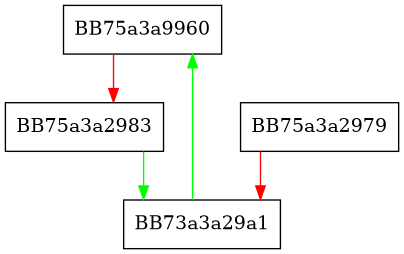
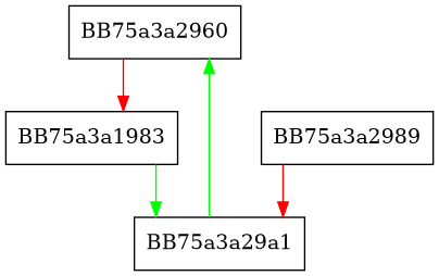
  digraph {
    splines=ortho
    node [shape=box]
    edge [color=red]
-   BB75a3a2960 [label=BB75a3a9960]
-   BB75a3a2983
-   BB75a3a29a1 [label=BB73a3a29a1]
-   BB75a3a2989 [label=BB75a3a2979]
+   BB75a3a2960
+   BB75a3a2983 [label=BB75a3a1983]
+   BB75a3a29a1
+   BB75a3a2989
    BB75a3a2960 -> BB75a3a2983
    BB75a3a2983 -> BB75a3a29a1 [color=green]
    BB75a3a29a1 -> BB75a3a2960 [color=green]
    BB75a3a2989 -> BB75a3a29a1
  }
